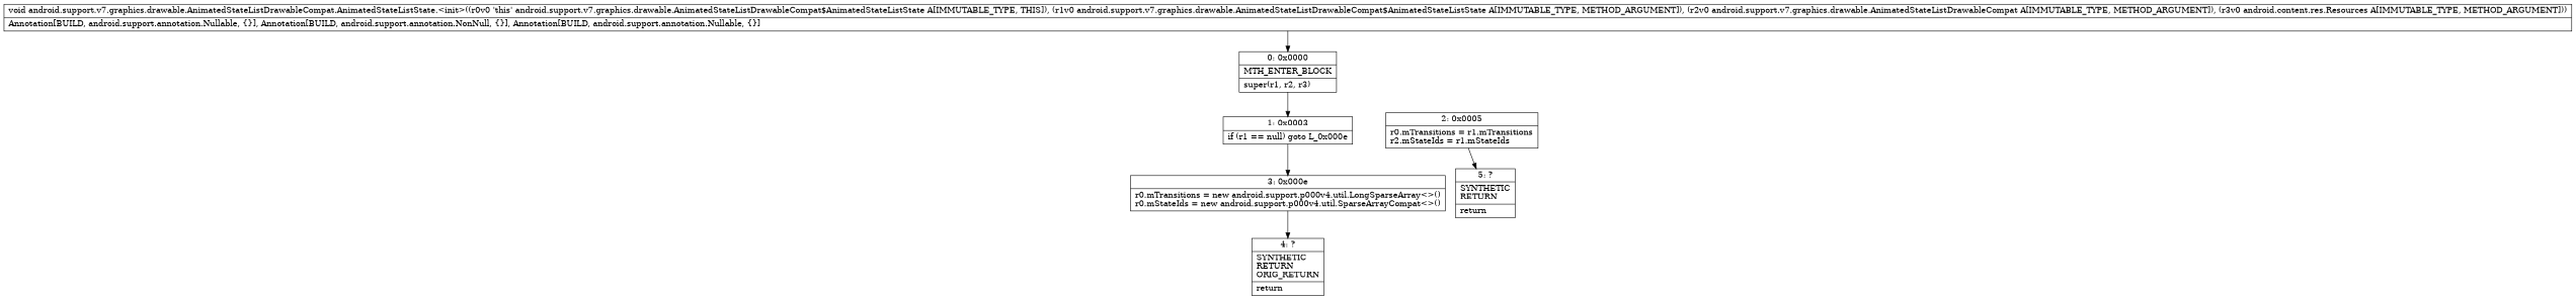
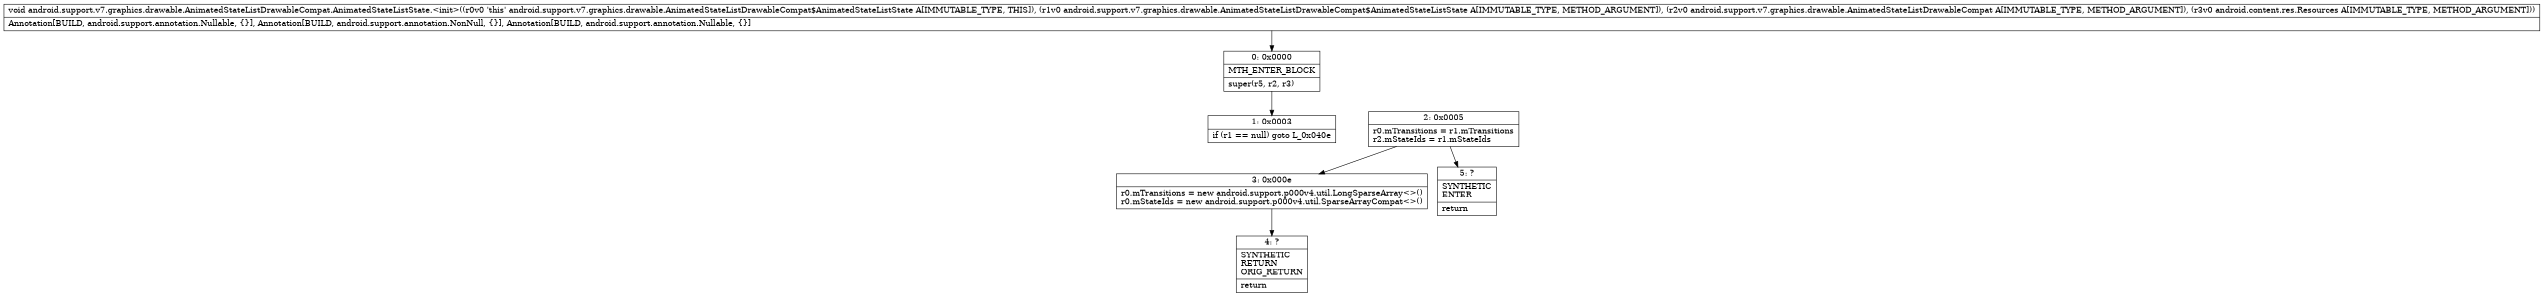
  digraph {
    node [shape=record]
-   n1 [label="{0\:\ 0x0000|MTH_ENTER_BLOCK\l|super(r1, r2, r3)\l}"]
-   n2 [label="{1\:\ 0x0003|if (r1 == null) goto L_0x000e\l}"]
+   n1 [label="{0\:\ 0x0000|MTH_ENTER_BLOCK\l|super(r5, r2, r3)\l}"]
+   n2 [label="{1\:\ 0x0003|if (r1 == null) goto L_0x040e\l}"]
    n3 [label="{3\:\ 0x000e|r0.mTransitions = new android.support.p000v4.util.LongSparseArray\<\>()\lr0.mStateIds = new android.support.p000v4.util.SparseArrayCompat\<\>()\l}"]
    n4 [label="{2\:\ 0x0005|r0.mTransitions = r1.mTransitions\lr2.mStateIds = r1.mStateIds\l}"]
-   n5 [label="{5\:\ ?|SYNTHETIC\lRETURN\l|return\l}"]
+   n5 [label="{5\:\ ?|SYNTHETIC\lENTER\l|return\l}"]
    n6 [label="{4\:\ ?|SYNTHETIC\lRETURN\lORIG_RETURN\l|return\l}"]
    n7 [label="{void android.support.v7.graphics.drawable.AnimatedStateListDrawableCompat.AnimatedStateListState.\<init\>((r0v0 'this' android.support.v7.graphics.drawable.AnimatedStateListDrawableCompat$AnimatedStateListState A[IMMUTABLE_TYPE, THIS]), (r1v0 android.support.v7.graphics.drawable.AnimatedStateListDrawableCompat$AnimatedStateListState A[IMMUTABLE_TYPE, METHOD_ARGUMENT]), (r2v0 android.support.v7.graphics.drawable.AnimatedStateListDrawableCompat A[IMMUTABLE_TYPE, METHOD_ARGUMENT]), (r3v0 android.content.res.Resources A[IMMUTABLE_TYPE, METHOD_ARGUMENT]))  | Annotation[BUILD, android.support.annotation.Nullable, \{\}], Annotation[BUILD, android.support.annotation.NonNull, \{\}], Annotation[BUILD, android.support.annotation.Nullable, \{\}]\l}"]
    n1 -> n2
-   n2 -> n3
+   n4 -> n3
    n3 -> n6
    n4 -> n5
    n7 -> n1
  }
